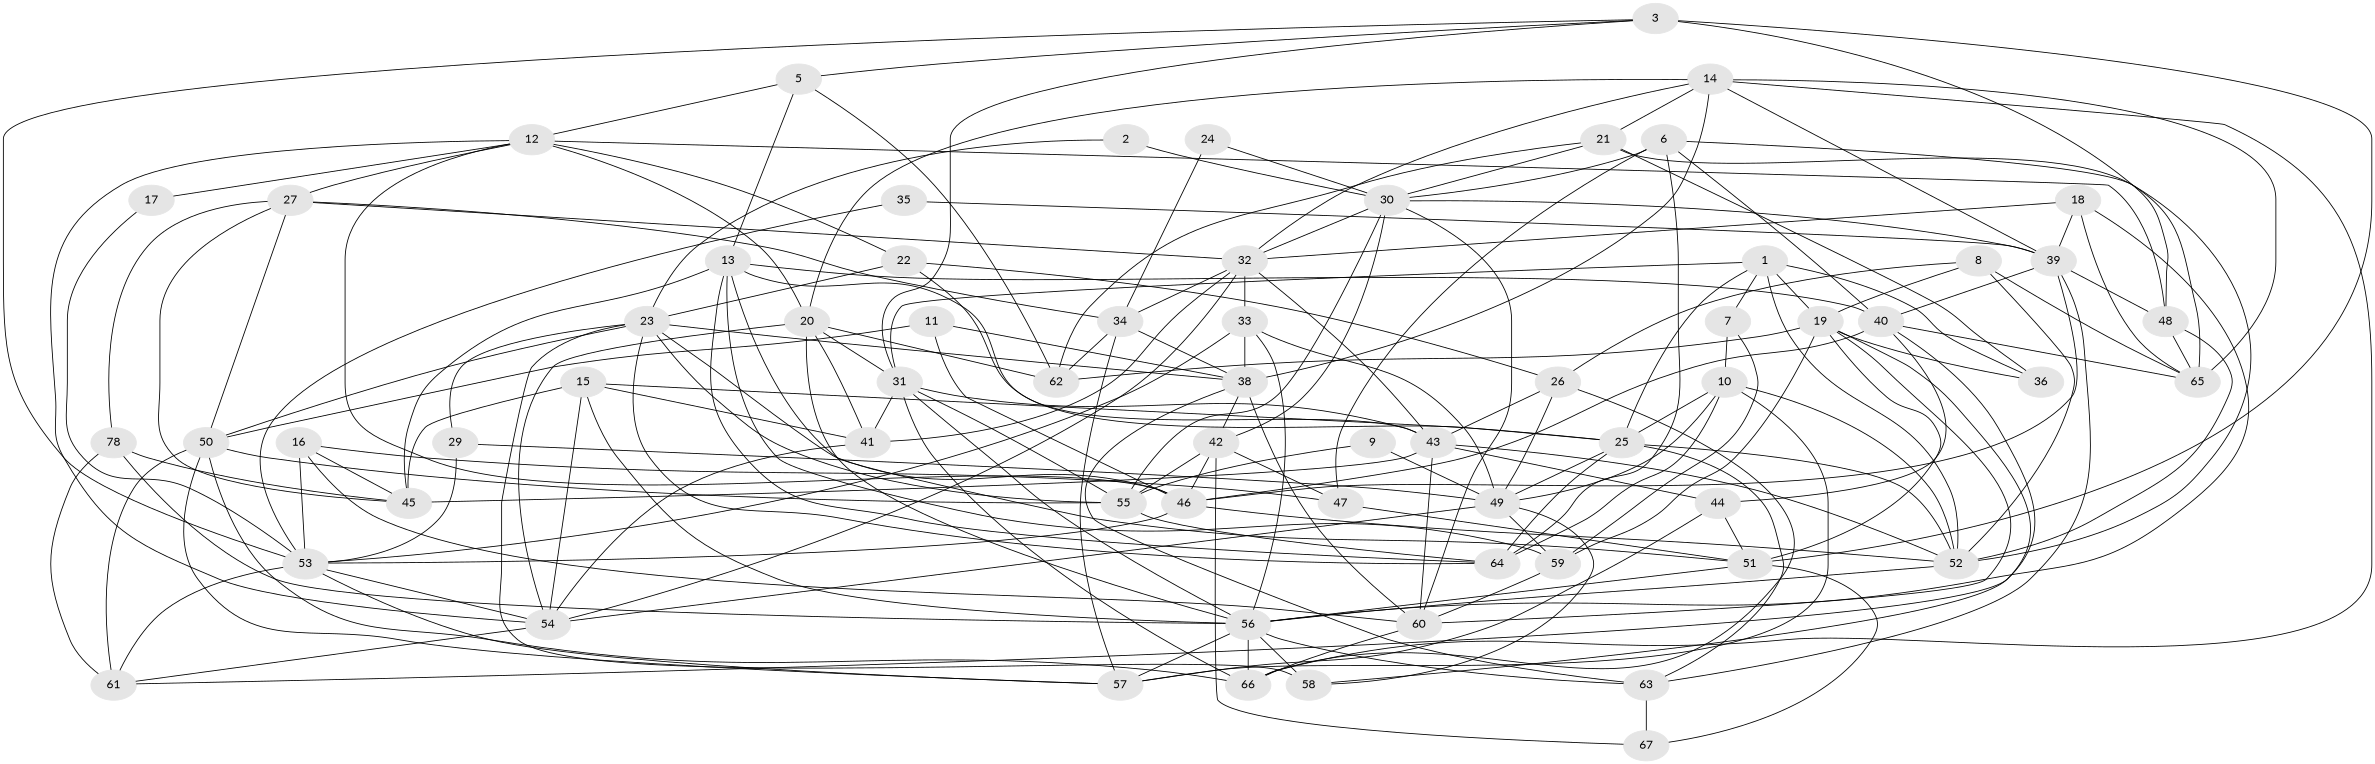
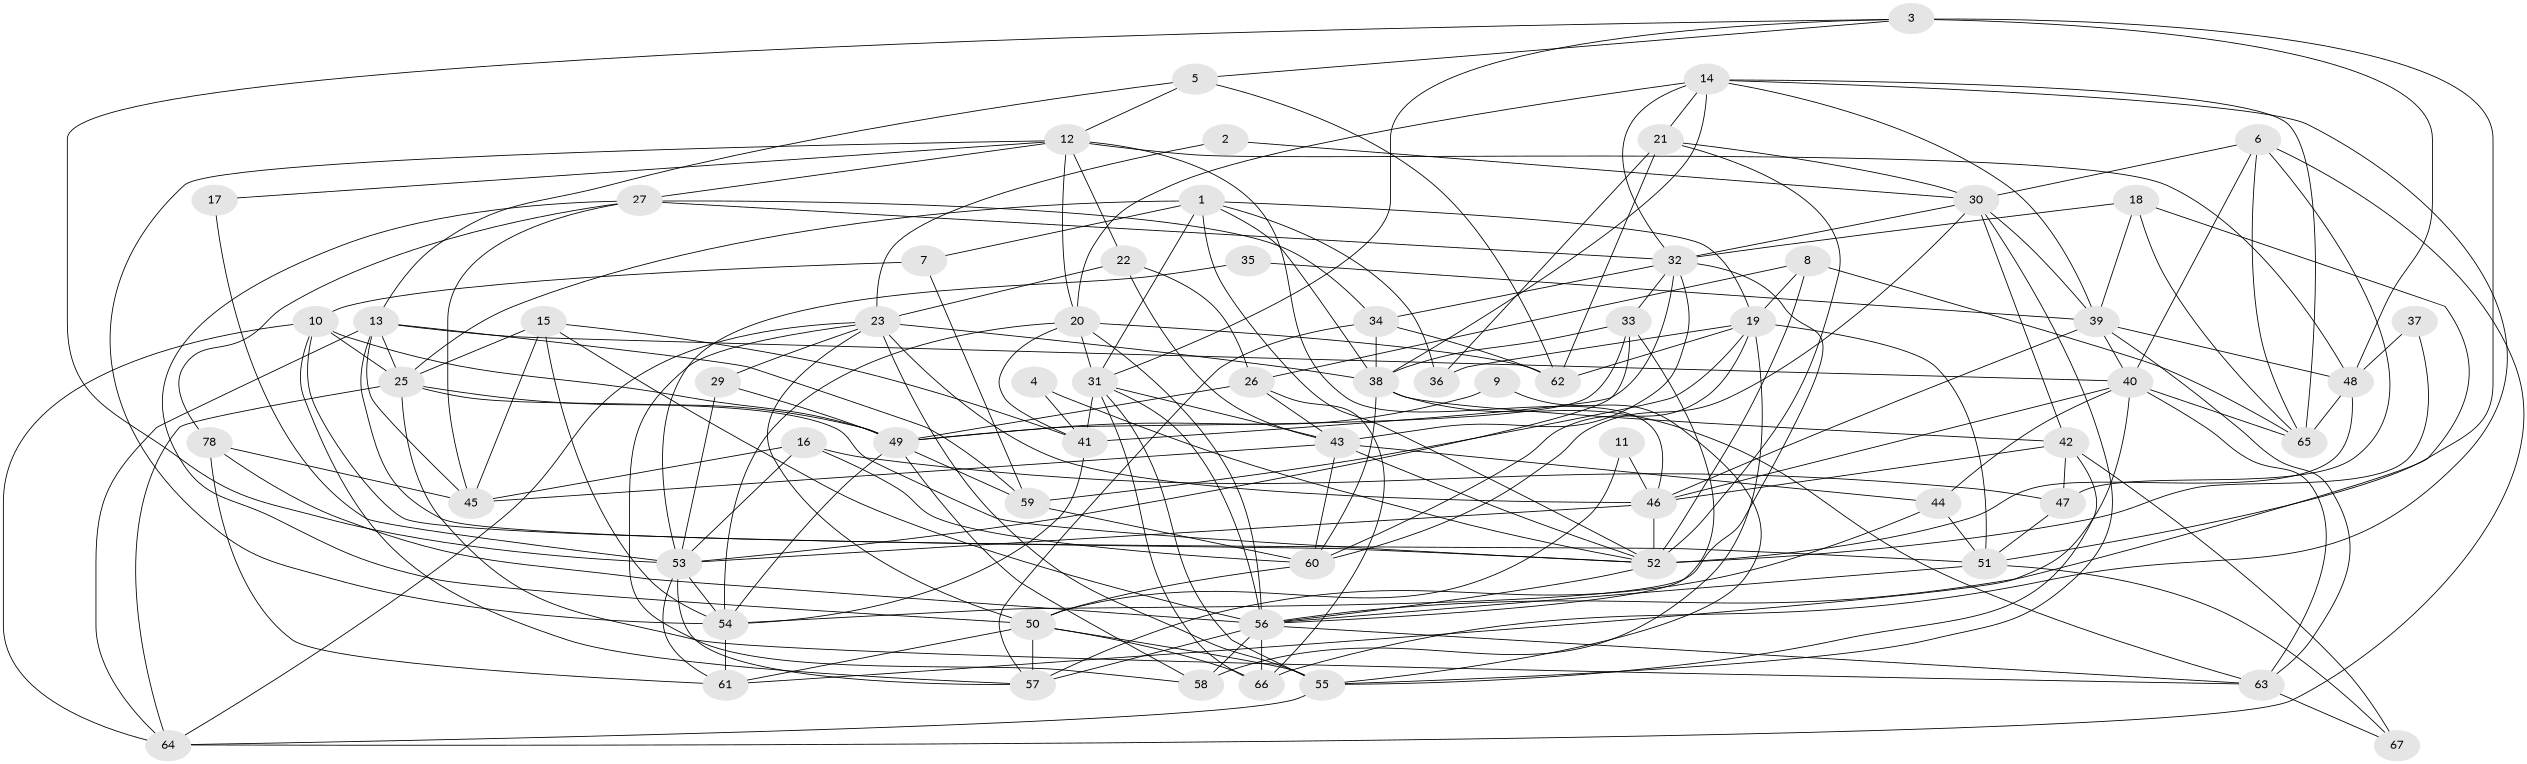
  graph {
    fontname=Lato
    node [color=gray90 fontname=Lato style=filled]
    edge [fontname=Lato weight=1.0]
    1
    7
    19
    25
    31
    36
    52
    10
    59
    51
    62
    60
    58
    64
    49
    63
    41
    55
    66
    56
    43
    2
    23
    30
    38
    46
    50
    29
    32
    39
    42
    3
    5
    48
    53
    12
    13
    65
    67
    57
    54
    61
+   4
    17
    20
    22
    27
    40
    45
    6
    47
    44
    8
    26
    9
    11
    34
    n58 [label=78]
    14
    21
    33
    15
    16
    18
-   24
    35
+   37
    1 -- 7
    1 -- 19
    1 -- 25
    1 -- 31
    1 -- 36
    1 -- 52
    7 -- 10
    7 -- 59
    19 -- 36
    19 -- 59
    19 -- 51
    19 -- 62
    19 -- 60
    19 -- 58
    25 -- 52
    25 -- 64
    25 -- 49
    25 -- 63
    31 -- 41
    31 -- 55
    31 -- 66
    31 -- 56
    31 -- 43
    52 -- 56
    10 -- 25
    10 -- 52
    10 -- 64
    10 -- 49
    10 -- 57
    59 -- 60
    51 -- 56
    51 -- 67
-   60 -- 66
+   60 -- 50
    49 -- 59
    49 -- 58
    49 -- 54
    63 -- 67
    41 -- 54
    55 -- 64
    56 -- 58 [weight=2.0]
    56 -- 63
    56 -- 66
    56 -- 57
    43 -- 52
    43 -- 60
    43 -- 45
    43 -- 44
    2 -- 23
    2 -- 30
    23 -- 58
    23 -- 64
    23 -- 55
    23 -- 38
    23 -- 46
    23 -- 50
    23 -- 29
    30 -- 60
    30 -- 55
    30 -- 32
    30 -- 39
    30 -- 42
    38 -- 60
    38 -- 63
    38 -- 42
    46 -- 52
    46 -- 53
    50 -- 55
    50 -- 66
    50 -- 57
    50 -- 61
    29 -- 49
    29 -- 53
    32 -- 41
    32 -- 43
    32 -- 54
    32 -- 34
    32 -- 33
    39 -- 63
    39 -- 46
    39 -- 48
    39 -- 40
    42 -- 55
    42 -- 46
    42 -- 67
    42 -- 47
    3 -- 31
    3 -- 51
    3 -- 5
    3 -- 48 [weight=2.0]
    3 -- 53
    5 -- 62
    5 -- 12
    5 -- 13
    48 -- 52
    48 -- 65
    53 -- 57
    53 -- 54 [weight=2.0]
    53 -- 61
    12 -- 46
    12 -- 48
    12 -- 54
    12 -- 17
    12 -- 20
    12 -- 22
    12 -- 27
    13 -- 25
    13 -- 59
    13 -- 51
    13 -- 64
    13 -- 40
    13 -- 45
    54 -- 61
+   4 -- 52
+   4 -- 41
    17 -- 53
    20 -- 31
    20 -- 62
    20 -- 41
    20 -- 56
    20 -- 54
    22 -- 43
    22 -- 23
    22 -- 26
    27 -- 50
    27 -- 32
    27 -- 45
    27 -- 34
    27 -- n58
+   40 -- 63
    40 -- 46
    40 -- 65
    40 -- 61
    40 -- 44
    6 -- 64
    6 -- 30
    6 -- 65
    6 -- 40
    6 -- 47
    47 -- 51
    44 -- 51
    44 -- 57 [weight=2.0]
    8 -- 19
    8 -- 52
    8 -- 65
    8 -- 26
    26 -- 49
    26 -- 66
    26 -- 43
    9 -- 49 [weight=2.0]
    9 -- 55
-   11 -- 38
+   1 -- 38
    11 -- 46
    11 -- 50
    34 -- 62
    34 -- 38 [weight=2.0]
    34 -- 57
    n58 -- 56
    n58 -- 61
    n58 -- 45
    14 -- 66
    14 -- 38
    14 -- 32
    14 -- 39
    14 -- 65
    14 -- 20
    14 -- 21
    21 -- 36
    21 -- 52
    21 -- 62
    21 -- 30
    33 -- 49
    33 -- 56
    33 -- 38
    33 -- 53
    15 -- 25
    15 -- 41
    15 -- 56
    15 -- 54
    15 -- 45
    16 -- 60
    16 -- 53
    16 -- 45
    16 -- 47
    18 -- 56
    18 -- 32
    18 -- 39
    18 -- 65
-   24 -- 30
-   24 -- 34
    35 -- 39
    35 -- 53
+   37 -- 52
+   37 -- 48
  }
